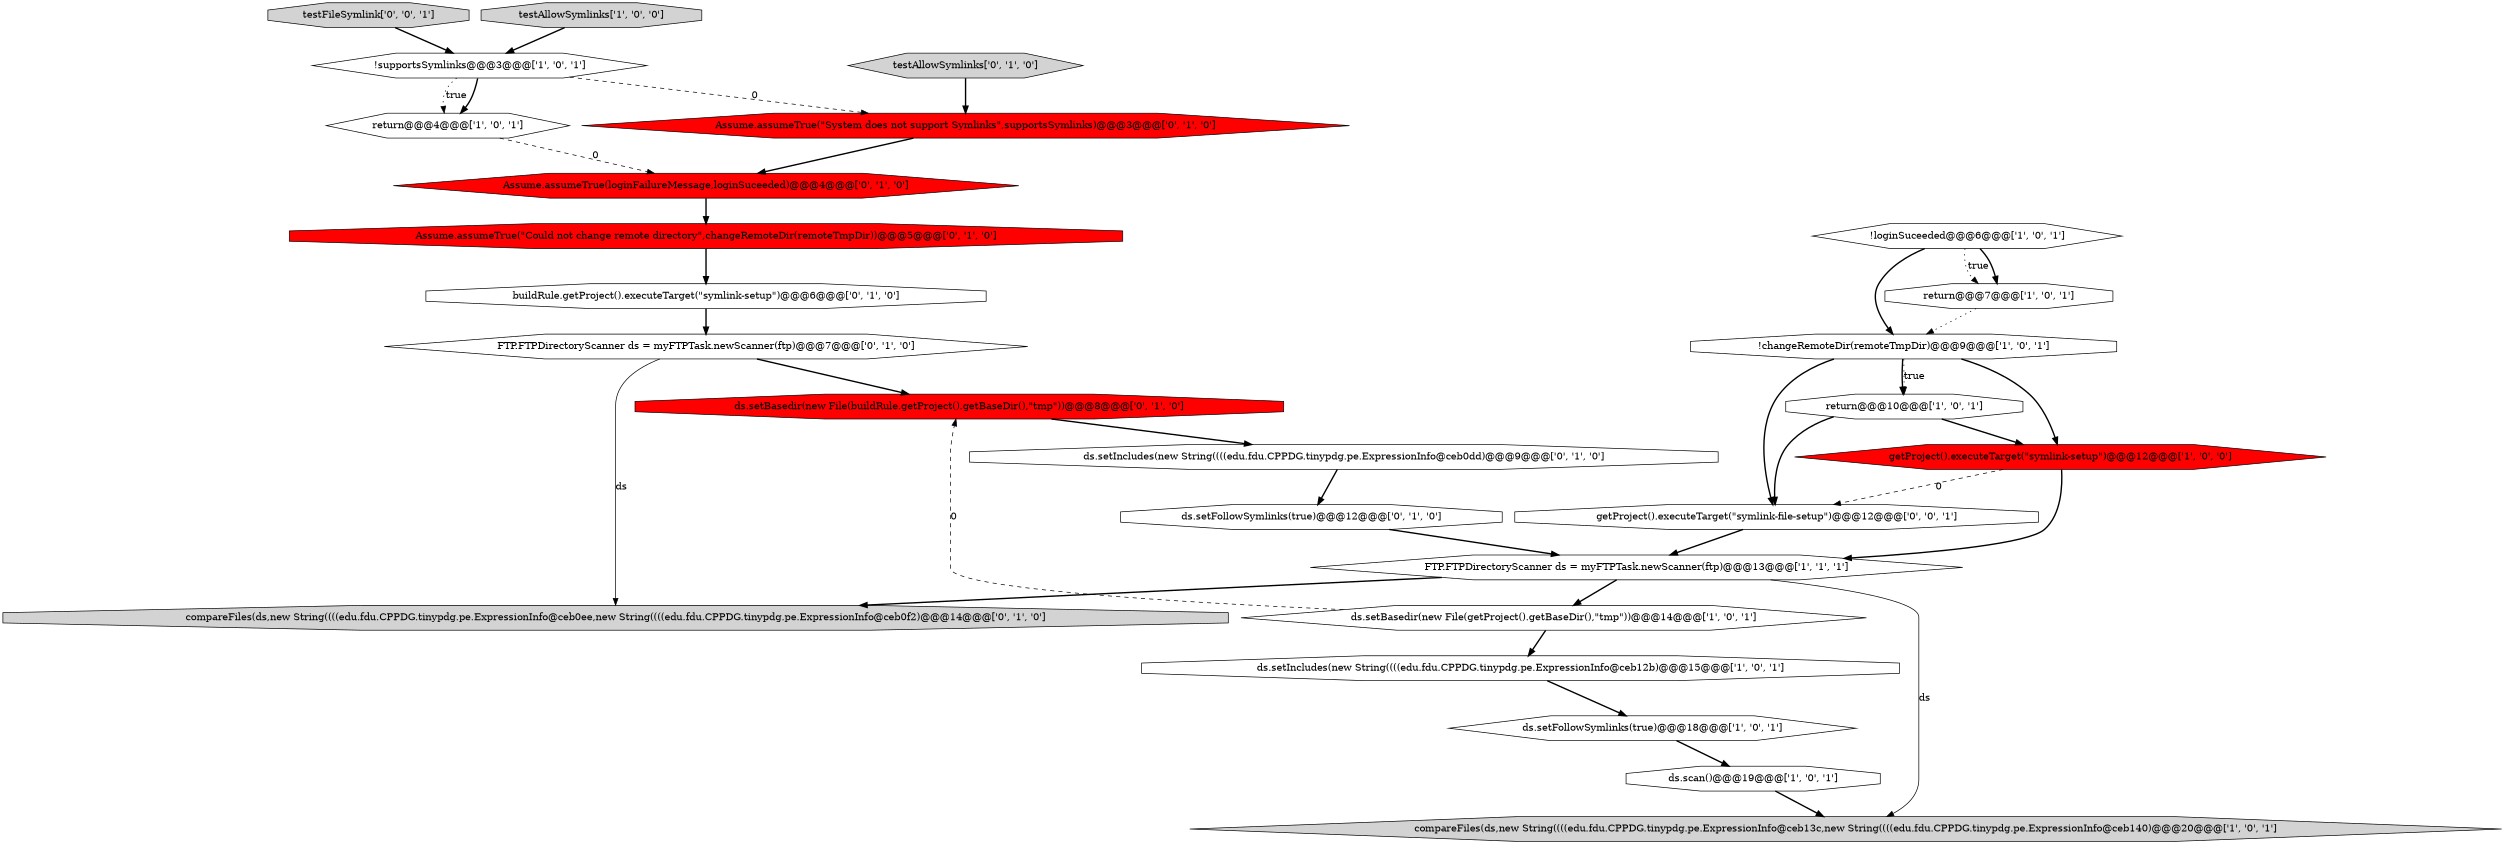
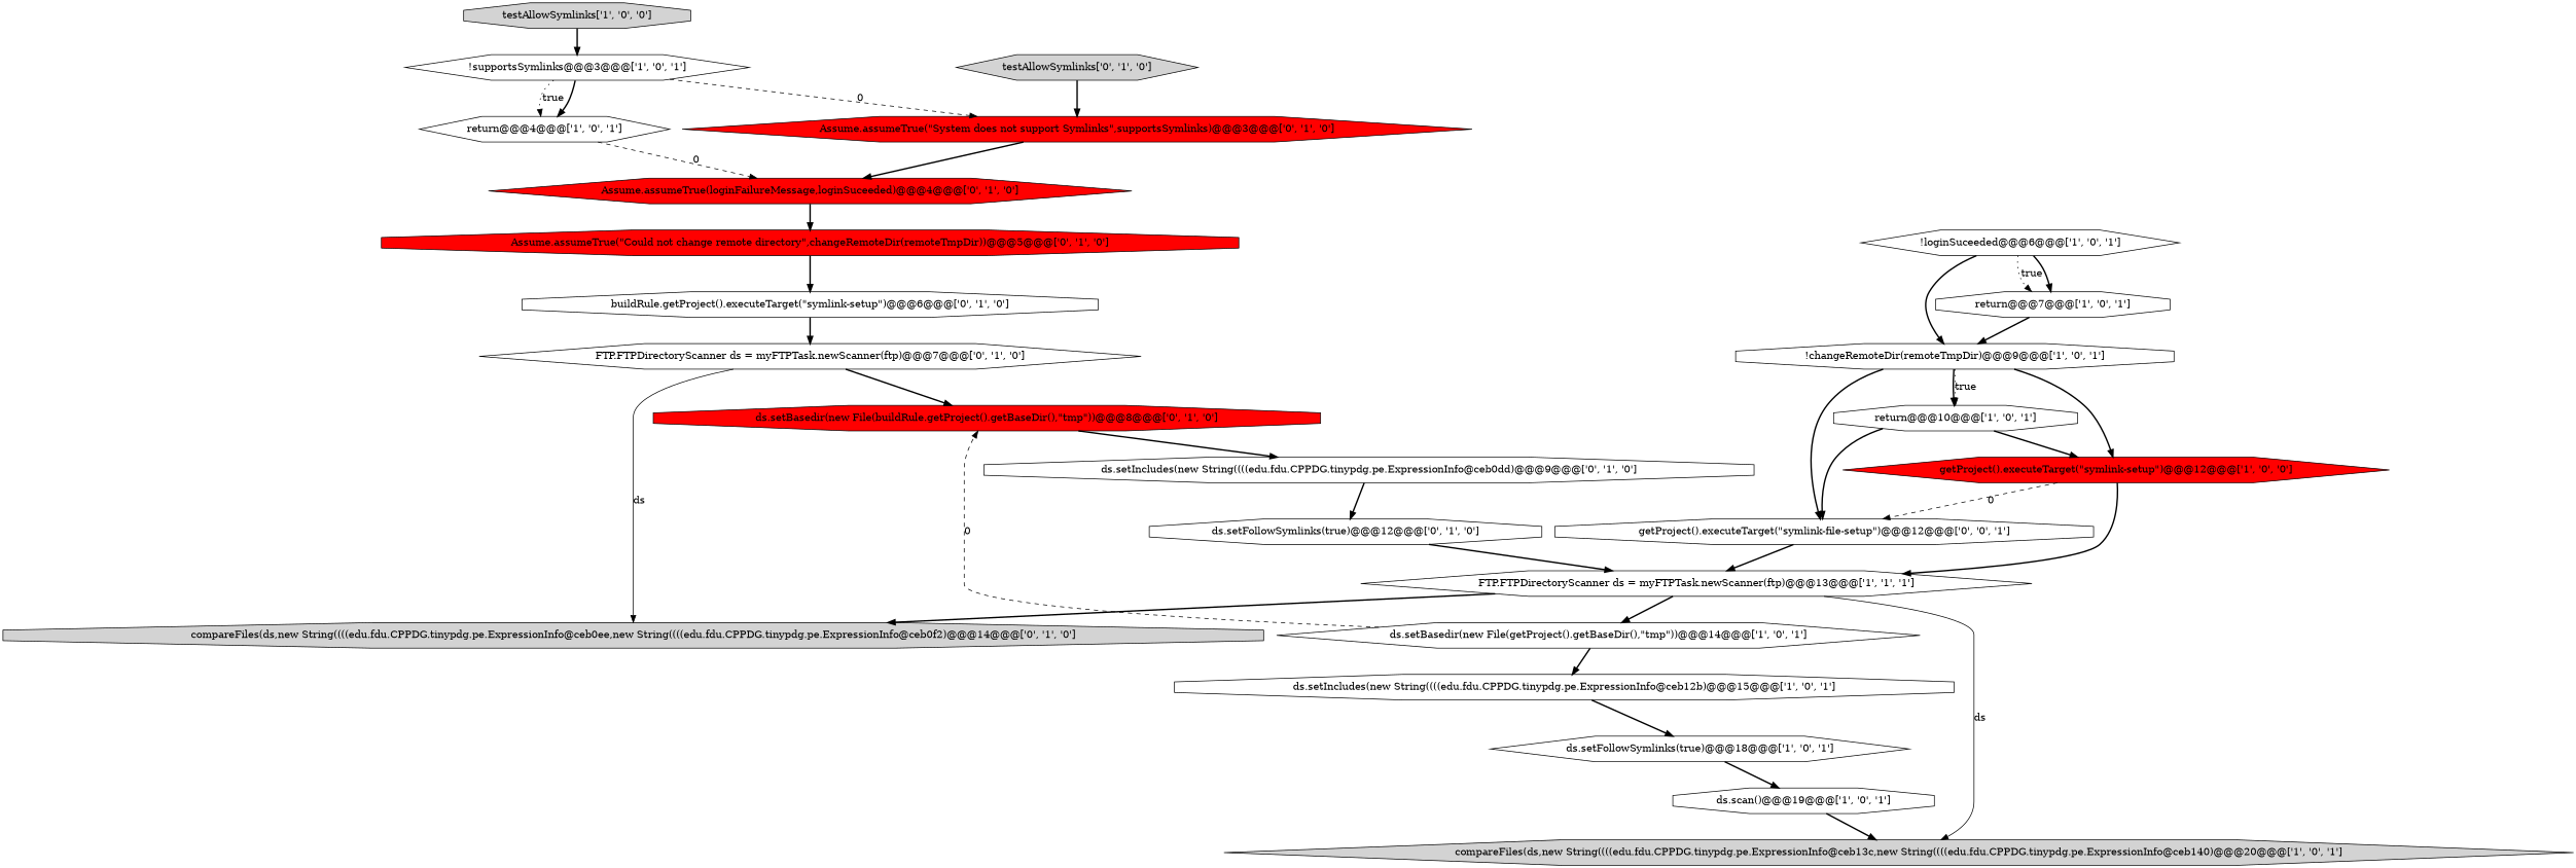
  digraph {
    node [fillcolor=white shape=octagon style=filled]
    edge [style=bold]
    n1 [label="FTP.FTPDirectoryScanner ds = myFTPTask.newScanner(ftp)@@@7@@@['0', '1', '0']" shape=hexagon]
    n2 [fillcolor=red label="ds.setBasedir(new File(buildRule.getProject().getBaseDir(),\"tmp\"))@@@8@@@['0', '1', '0']"]
    n3 [fillcolor=lightgray label="compareFiles(ds,new String((((edu.fdu.CPPDG.tinypdg.pe.ExpressionInfo@ceb0ee,new String((((edu.fdu.CPPDG.tinypdg.pe.ExpressionInfo@ceb0f2)@@@14@@@['0', '1', '0']"]
    n4 [label="ds.setIncludes(new String((((edu.fdu.CPPDG.tinypdg.pe.ExpressionInfo@ceb0dd)@@@9@@@['0', '1', '0']"]
    n5 [fillcolor=lightgray label="compareFiles(ds,new String((((edu.fdu.CPPDG.tinypdg.pe.ExpressionInfo@ceb13c,new String((((edu.fdu.CPPDG.tinypdg.pe.ExpressionInfo@ceb140)@@@20@@@['1', '0', '1']" shape=hexagon]
    n6 [label="ds.setFollowSymlinks(true)@@@12@@@['0', '1', '0']"]
    n7 [label="ds.setBasedir(new File(getProject().getBaseDir(),\"tmp\"))@@@14@@@['1', '0', '1']" shape=hexagon]
    n8 [label="ds.setIncludes(new String((((edu.fdu.CPPDG.tinypdg.pe.ExpressionInfo@ceb12b)@@@15@@@['1', '0', '1']"]
    n9 [label="ds.setFollowSymlinks(true)@@@18@@@['1', '0', '1']" shape=hexagon]
    n10 [label="!loginSuceeded@@@6@@@['1', '0', '1']" shape=hexagon]
    n11 [label="return@@@7@@@['1', '0', '1']"]
    n12 [label="!changeRemoteDir(remoteTmpDir)@@@9@@@['1', '0', '1']"]
    n13 [fillcolor=red label="getProject().executeTarget(\"symlink-setup\")@@@12@@@['1', '0', '0']" shape=hexagon]
    n14 [label="getProject().executeTarget(\"symlink-file-setup\")@@@12@@@['0', '0', '1']"]
    n15 [label="return@@@10@@@['1', '0', '1']"]
    n16 [label="ds.scan()@@@19@@@['1', '0', '1']"]
    n17 [label="FTP.FTPDirectoryScanner ds = myFTPTask.newScanner(ftp)@@@13@@@['1', '1', '1']" shape=hexagon]
    n18 [label="return@@@4@@@['1', '0', '1']" shape=hexagon]
    n19 [fillcolor=red label="Assume.assumeTrue(loginFailureMessage,loginSuceeded)@@@4@@@['0', '1', '0']" shape=hexagon]
    n20 [fillcolor=red label="Assume.assumeTrue(\"Could not change remote directory\",changeRemoteDir(remoteTmpDir))@@@5@@@['0', '1', '0']"]
-   n21 [fillcolor=lightgray label="testFileSymlink['0', '0', '1']"]
    n22 [label="!supportsSymlinks@@@3@@@['1', '0', '1']" shape=hexagon]
    n23 [fillcolor=red label="Assume.assumeTrue(\"System does not support Symlinks\",supportsSymlinks)@@@3@@@['0', '1', '0']" shape=hexagon]
    n24 [label="buildRule.getProject().executeTarget(\"symlink-setup\")@@@6@@@['0', '1', '0']"]
    n25 [fillcolor=lightgray label="testAllowSymlinks['0', '1', '0']" shape=hexagon]
    n26 [fillcolor=lightgray label="testAllowSymlinks['1', '0', '0']"]
    n1 -> n2
    n1 -> n3 [label=ds style=solid]
    n2 -> n4
    n4 -> n6
    n6 -> n17
    n7 -> n2 [label=0 style=dashed]
    n7 -> n8
    n8 -> n9
    n9 -> n16
    n10 -> n11 [label=true style=dotted]
    n10 -> n11
    n10 -> n12
-   n11 -> n12 [style=dotted]
+   n11 -> n12
    n12 -> n13
    n12 -> n14
    n12 -> n15
    n12 -> n15 [label=true style=dotted]
    n13 -> n14 [label=0 style=dashed]
    n13 -> n17
    n14 -> n17
    n15 -> n13
    n15 -> n14
    n16 -> n5
    n17 -> n3
    n17 -> n5 [label=ds style=solid]
    n17 -> n7
    n18 -> n19 [label=0 style=dashed]
    n19 -> n20
    n20 -> n24
-   n21 -> n22
    n22 -> n18
    n22 -> n18 [label=true style=dotted]
    n22 -> n23 [label=0 style=dashed]
    n23 -> n19
    n24 -> n1
    n25 -> n23
    n26 -> n22
  }
